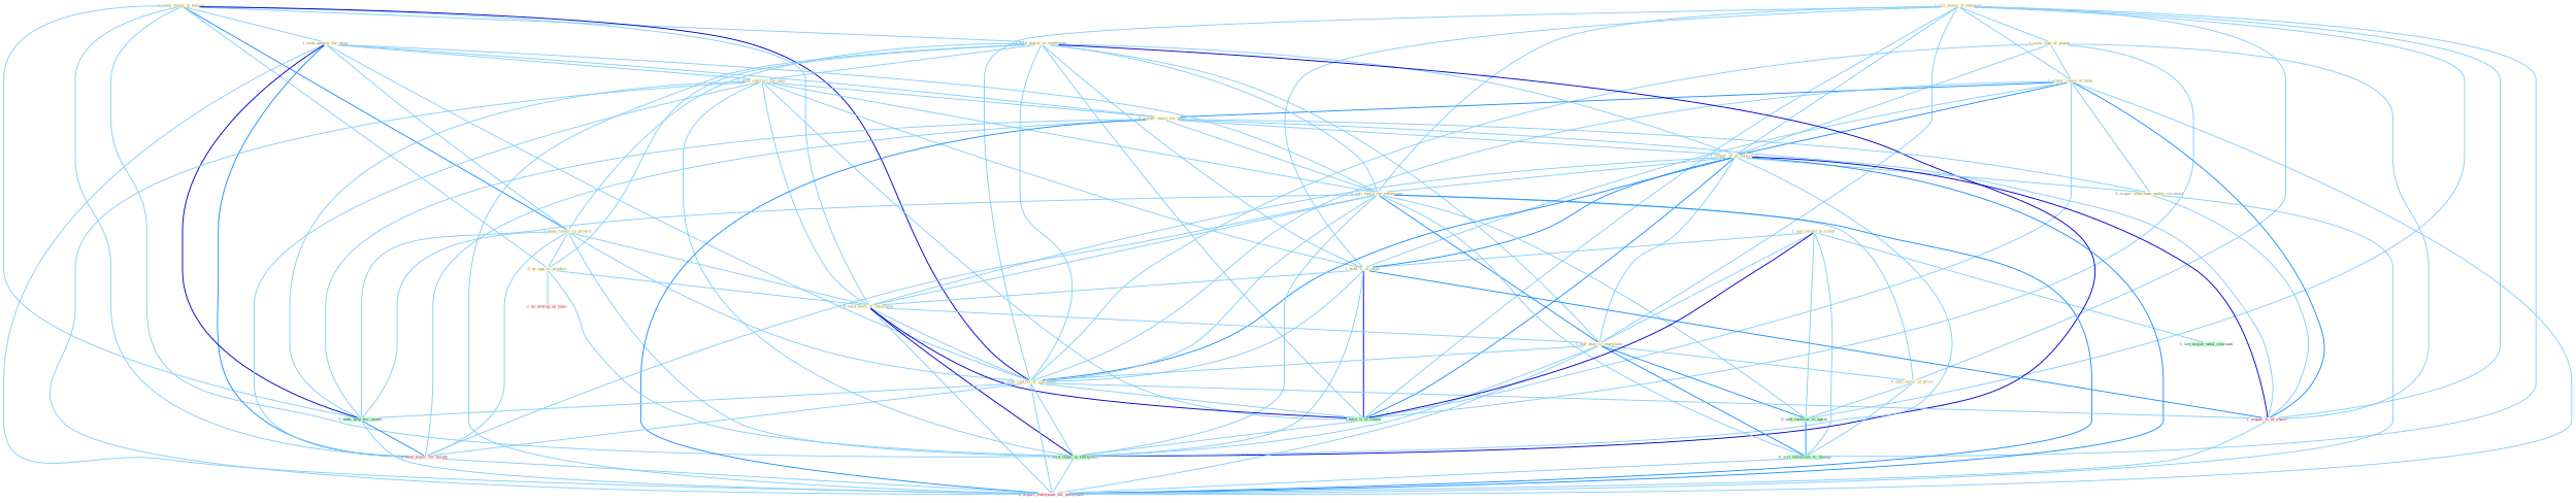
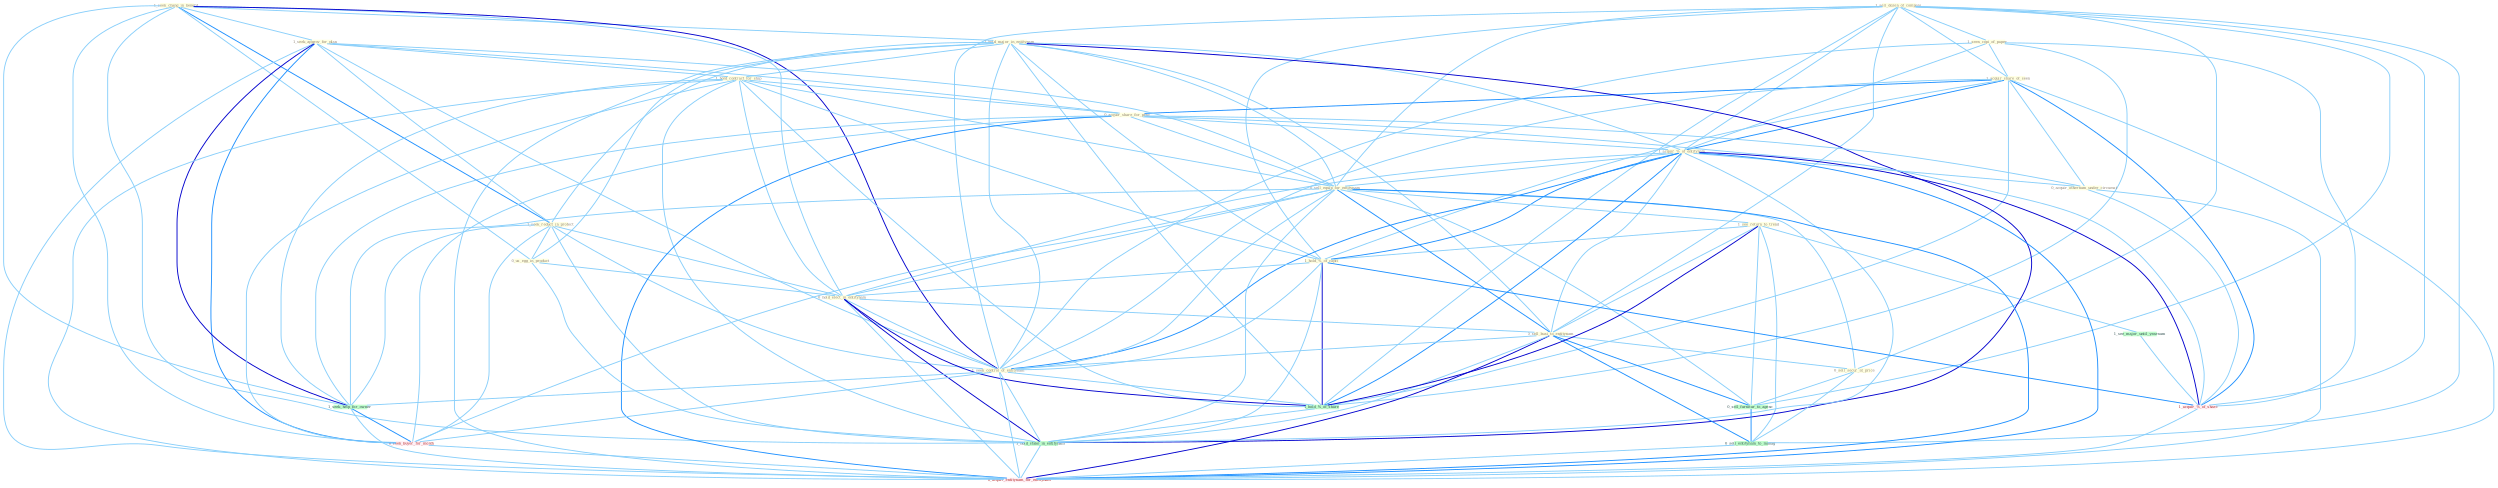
  graph {
    node [color="#ffffe0" fixedsize=true fontcolor="#8b7d6b" fontsize=4 shape=polygon style=filled]
    edge [color="#87cefa" w=1]
    "1_sell_dozen_of_compani " [height=.06 width=.5]
    "1_see_return_to_trend " [height=.06 width=.5]
    "1_seek_chang_in_benefit " [height=.06 width=.5]
    "1_seen_copi_of_paper " [height=.06 width=.5]
-   "1_acquir_share_of_bank " [height=.06 width=.5]
+   "1_acquir_share_of_bank " [height=.06 width=.5 label="1_acquir_share_of_seen"]
    "1_hold_major_in_entitynam " [height=.06 width=.5]
    "1_seek_approv_for_plan " [height=.06 width=.5]
    "1_seek_reduct_in_protect " [height=.06 width=.5]
    "1_hold_contract_for_ship " [height=.06 width=.5]
    "0_acquir_share_for_penc " [height=.06 width=.5]
    "0_us_egg_in_product " [height=.06 width=.5]
    "1_acquir_%_of_entitynam " [height=.06 width=.5]
    "0_sell_equip_for_entitynam " [height=.06 width=.5]
    "1_hold_%_of_capit " [height=.06 width=.5]
    "0_acquir_othernum_under_circumst " [height=.06 width=.5]
    "0_hold_elect_in_entitynam " [height=.06 width=.5]
    "0_sell_busi_to_entitynam " [height=.06 width=.5]
    "0_sell_secur_at_price " [height=.06 width=.5]
    "1_seek_control_of_entitynam " [height=.06 width=.5]
    "0_seek_buyer_for_month " [color="#fff0f5" fontcolor="#b22222" height=.06 width=.5]
    "1_acquir_%_of_share " [color="#fff0f5" fontcolor="#b22222" height=.06 width=.5]
-   "0_us_averag_as_base " [color="#fff0f5" fontcolor="#b22222" height=.06 width=.5]
    "0_acquir_entitynam_for_entitynam " [color="#fff0f5" fontcolor="#b22222" height=.06 width=.5]
    "1_hold_%_of_share " [color="#BDFCC9" fontcolor="#2f4f4f" height=.06 width=.5]
    "0_sell_furnitur_to_agenc " [color="#BDFCC9" fontcolor="#2f4f4f" height=.06 width=.5]
    "0_sell_entitynam_to_manag " [color="#BDFCC9" fontcolor="#2f4f4f" height=.06 width=.5]
    n27 [color="#BDFCC9" fontcolor="#2f4f4f" height=.06 label="1_see_major_until_yearnum" width=.5]
    "1_hold_stake_in_entitynam " [color="#BDFCC9" fontcolor="#2f4f4f" height=.06 width=.5]
    "1_seek_help_for_owner " [color="#BDFCC9" fontcolor="#2f4f4f" height=.06 width=.5]
    subgraph sub_1 {
      "1_sell_dozen_of_compani "
      "1_see_return_to_trend "
      "1_seek_chang_in_benefit "
      "1_seen_copi_of_paper "
      "1_acquir_share_of_bank "
      "1_hold_major_in_entitynam "
      "1_seek_approv_for_plan "
      "1_seek_reduct_in_protect "
      "1_hold_contract_for_ship "
      "0_acquir_share_for_penc "
      "0_us_egg_in_product "
      "1_acquir_%_of_entitynam "
      "0_sell_equip_for_entitynam "
      "1_hold_%_of_capit "
      "0_acquir_othernum_under_circumst "
      "0_hold_elect_in_entitynam "
      "0_sell_busi_to_entitynam "
      "0_sell_secur_at_price "
      "1_seek_control_of_entitynam "
    }
    subgraph sub_2 {
      "0_seek_buyer_for_month "
      "1_acquir_%_of_share "
-     "0_us_averag_as_base "
      "0_acquir_entitynam_for_entitynam "
    }
    "1_sell_dozen_of_compani " -- "1_seen_copi_of_paper "
    "1_sell_dozen_of_compani " -- "1_acquir_share_of_bank "
    "1_sell_dozen_of_compani " -- "1_acquir_%_of_entitynam "
    "1_sell_dozen_of_compani " -- "0_sell_equip_for_entitynam "
    "1_sell_dozen_of_compani " -- "1_hold_%_of_capit "
    "1_sell_dozen_of_compani " -- "0_sell_busi_to_entitynam "
    "1_sell_dozen_of_compani " -- "0_sell_secur_at_price "
    "1_sell_dozen_of_compani " -- "1_seek_control_of_entitynam "
    "1_sell_dozen_of_compani " -- "1_acquir_%_of_share "
    "1_sell_dozen_of_compani " -- "1_hold_%_of_share "
    "1_sell_dozen_of_compani " -- "0_sell_furnitur_to_agenc "
    "1_sell_dozen_of_compani " -- "0_sell_entitynam_to_manag "
    "1_see_return_to_trend " -- "1_hold_%_of_capit "
    "1_see_return_to_trend " -- "0_sell_busi_to_entitynam "
    "1_see_return_to_trend " -- "0_sell_furnitur_to_agenc "
    "1_see_return_to_trend " -- "0_sell_entitynam_to_manag "
    "1_see_return_to_trend " -- n27
    "1_seek_chang_in_benefit " -- "1_hold_major_in_entitynam "
    "1_seek_chang_in_benefit " -- "1_seek_approv_for_plan "
    "1_seek_chang_in_benefit " -- "1_seek_reduct_in_protect " [color="#1e90ff" w=2]
    "1_seek_chang_in_benefit " -- "0_us_egg_in_product "
    "1_seek_chang_in_benefit " -- "0_hold_elect_in_entitynam "
    "1_seek_chang_in_benefit " -- "1_seek_control_of_entitynam " [color="#0000cd"]
    "1_seek_chang_in_benefit " -- "0_seek_buyer_for_month "
    "1_seek_chang_in_benefit " -- "1_hold_stake_in_entitynam "
    "1_seek_chang_in_benefit " -- "1_seek_help_for_owner "
    "1_seen_copi_of_paper " -- "1_acquir_share_of_bank "
    "1_seen_copi_of_paper " -- "1_acquir_%_of_entitynam "
    "1_seen_copi_of_paper " -- "1_seek_control_of_entitynam "
    "1_seen_copi_of_paper " -- "1_acquir_%_of_share "
    "1_seen_copi_of_paper " -- "1_hold_%_of_share "
    "1_acquir_share_of_bank " -- "0_acquir_share_for_penc " [color="#1e90ff" w=2]
    "1_acquir_share_of_bank " -- "1_acquir_%_of_entitynam " [color="#1e90ff" w=2]
    "1_acquir_share_of_bank " -- "1_hold_%_of_capit "
    "1_acquir_share_of_bank " -- "0_acquir_othernum_under_circumst "
    "1_acquir_share_of_bank " -- "1_seek_control_of_entitynam "
    "1_acquir_share_of_bank " -- "1_acquir_%_of_share " [color="#1e90ff" w=2]
    "1_acquir_share_of_bank " -- "0_acquir_entitynam_for_entitynam "
    "1_acquir_share_of_bank " -- "1_hold_%_of_share "
    "1_hold_major_in_entitynam " -- "1_seek_reduct_in_protect "
    "1_hold_major_in_entitynam " -- "1_hold_contract_for_ship "
    "1_hold_major_in_entitynam " -- "0_us_egg_in_product "
    "1_hold_major_in_entitynam " -- "1_acquir_%_of_entitynam "
    "1_hold_major_in_entitynam " -- "0_sell_equip_for_entitynam "
    "1_hold_major_in_entitynam " -- "1_hold_%_of_capit "
    "1_hold_major_in_entitynam " -- "0_sell_busi_to_entitynam "
    "1_hold_major_in_entitynam " -- "1_seek_control_of_entitynam "
    "1_hold_major_in_entitynam " -- "0_acquir_entitynam_for_entitynam "
    "1_hold_major_in_entitynam " -- "1_hold_%_of_share "
    "1_hold_major_in_entitynam " -- "1_hold_stake_in_entitynam " [color="#0000cd" w=3]
    "1_seek_approv_for_plan " -- "1_seek_reduct_in_protect "
    "1_seek_approv_for_plan " -- "1_hold_contract_for_ship "
    "1_seek_approv_for_plan " -- "0_acquir_share_for_penc "
    "1_seek_approv_for_plan " -- "0_sell_equip_for_entitynam "
    "1_seek_approv_for_plan " -- "1_seek_control_of_entitynam "
    "1_seek_approv_for_plan " -- "0_seek_buyer_for_month " [color="#1e90ff" w=2]
    "1_seek_approv_for_plan " -- "0_acquir_entitynam_for_entitynam "
    "1_seek_approv_for_plan " -- "1_seek_help_for_owner " [color="#0000cd" w=2]
    "1_seek_reduct_in_protect " -- "0_us_egg_in_product "
    "1_seek_reduct_in_protect " -- "0_hold_elect_in_entitynam "
    "1_seek_reduct_in_protect " -- "1_seek_control_of_entitynam "
    "1_seek_reduct_in_protect " -- "0_seek_buyer_for_month "
    "1_seek_reduct_in_protect " -- "1_hold_stake_in_entitynam "
    "1_seek_reduct_in_protect " -- "1_seek_help_for_owner "
    "1_hold_contract_for_ship " -- "0_acquir_share_for_penc "
    "1_hold_contract_for_ship " -- "0_sell_equip_for_entitynam "
    "1_hold_contract_for_ship " -- "1_hold_%_of_capit "
    "1_hold_contract_for_ship " -- "0_hold_elect_in_entitynam "
    "1_hold_contract_for_ship " -- "0_seek_buyer_for_month "
    "1_hold_contract_for_ship " -- "0_acquir_entitynam_for_entitynam "
    "1_hold_contract_for_ship " -- "1_hold_%_of_share "
    "1_hold_contract_for_ship " -- "1_hold_stake_in_entitynam "
    "1_hold_contract_for_ship " -- "1_seek_help_for_owner "
    "0_acquir_share_for_penc " -- "1_acquir_%_of_entitynam "
    "0_acquir_share_for_penc " -- "0_sell_equip_for_entitynam "
    "0_acquir_share_for_penc " -- "0_acquir_othernum_under_circumst "
    "0_acquir_share_for_penc " -- "0_seek_buyer_for_month "
    "0_acquir_share_for_penc " -- "1_acquir_%_of_share "
    "0_acquir_share_for_penc " -- "0_acquir_entitynam_for_entitynam " [color="#1e90ff" w=2]
    "0_acquir_share_for_penc " -- "1_seek_help_for_owner "
    "0_us_egg_in_product " -- "0_hold_elect_in_entitynam "
-   "0_us_egg_in_product " -- "0_us_averag_as_base "
    "0_us_egg_in_product " -- "1_hold_stake_in_entitynam "
    "1_acquir_%_of_entitynam " -- "0_sell_equip_for_entitynam "
    "1_acquir_%_of_entitynam " -- "1_hold_%_of_capit " [color="#1e90ff" w=2]
    "1_acquir_%_of_entitynam " -- "0_acquir_othernum_under_circumst "
    "1_acquir_%_of_entitynam " -- "0_hold_elect_in_entitynam "
    "1_acquir_%_of_entitynam " -- "0_sell_busi_to_entitynam "
    "1_acquir_%_of_entitynam " -- "1_seek_control_of_entitynam " [color="#1e90ff" w=2]
    "1_acquir_%_of_entitynam " -- "1_acquir_%_of_share " [color="#0000cd" w=3]
    "1_acquir_%_of_entitynam " -- "0_acquir_entitynam_for_entitynam " [color="#1e90ff" w=2]
    "1_acquir_%_of_entitynam " -- "1_hold_%_of_share " [color="#1e90ff" w=2]
    "1_acquir_%_of_entitynam " -- "1_hold_stake_in_entitynam "
    "0_sell_equip_for_entitynam " -- "0_hold_elect_in_entitynam "
    "0_sell_equip_for_entitynam " -- "0_sell_busi_to_entitynam " [color="#1e90ff" w=2]
    "0_sell_equip_for_entitynam " -- "0_sell_secur_at_price "
    "0_sell_equip_for_entitynam " -- "1_seek_control_of_entitynam "
    "0_sell_equip_for_entitynam " -- "0_seek_buyer_for_month "
    "0_sell_equip_for_entitynam " -- "0_acquir_entitynam_for_entitynam " [color="#1e90ff" w=2]
    "0_sell_equip_for_entitynam " -- "0_sell_furnitur_to_agenc "
-   "0_sell_equip_for_entitynam " -- "0_sell_entitynam_to_manag "
+   "0_sell_equip_for_entitynam " -- "1_see_return_to_trend "
    "0_sell_equip_for_entitynam " -- "1_hold_stake_in_entitynam "
    "0_sell_equip_for_entitynam " -- "1_seek_help_for_owner "
    "1_hold_%_of_capit " -- "0_hold_elect_in_entitynam "
    "1_hold_%_of_capit " -- "1_seek_control_of_entitynam "
    "1_hold_%_of_capit " -- "1_acquir_%_of_share " [color="#1e90ff" w=2]
    "1_hold_%_of_capit " -- "1_hold_%_of_share " [color="#0000cd" w=3]
    "1_hold_%_of_capit " -- "1_hold_stake_in_entitynam "
    "0_acquir_othernum_under_circumst " -- "1_acquir_%_of_share "
    "0_acquir_othernum_under_circumst " -- "0_acquir_entitynam_for_entitynam "
    "0_hold_elect_in_entitynam " -- "0_sell_busi_to_entitynam "
    "0_hold_elect_in_entitynam " -- "1_seek_control_of_entitynam "
    "0_hold_elect_in_entitynam " -- "0_acquir_entitynam_for_entitynam "
    "0_hold_elect_in_entitynam " -- "1_hold_%_of_share " [color="#0000cd"]
    "0_hold_elect_in_entitynam " -- "1_hold_stake_in_entitynam " [color="#0000cd" w=3]
    "0_sell_busi_to_entitynam " -- "0_sell_secur_at_price "
    "0_sell_busi_to_entitynam " -- "1_seek_control_of_entitynam "
-   "0_sell_busi_to_entitynam " -- "0_acquir_entitynam_for_entitynam "
+   "0_sell_busi_to_entitynam " -- "0_acquir_entitynam_for_entitynam " [color="#0000cd"]
    "0_sell_busi_to_entitynam " -- "0_sell_furnitur_to_agenc " [color="#1e90ff" w=2]
    "0_sell_busi_to_entitynam " -- "0_sell_entitynam_to_manag " [color="#1e90ff" w=2]
    "0_sell_busi_to_entitynam " -- "1_hold_stake_in_entitynam "
    "0_sell_secur_at_price " -- "0_sell_furnitur_to_agenc "
    "0_sell_secur_at_price " -- "0_sell_entitynam_to_manag "
    "1_seek_control_of_entitynam " -- "0_seek_buyer_for_month "
-   "1_seek_control_of_entitynam " -- "1_acquir_%_of_share "
+   n27 -- "1_acquir_%_of_share "
    "1_seek_control_of_entitynam " -- "0_acquir_entitynam_for_entitynam "
    "1_seek_control_of_entitynam " -- "1_hold_%_of_share "
    "1_seek_control_of_entitynam " -- "1_hold_stake_in_entitynam "
    "1_seek_control_of_entitynam " -- "1_seek_help_for_owner "
    "0_seek_buyer_for_month " -- "0_acquir_entitynam_for_entitynam "
    "1_acquir_%_of_share " -- "0_acquir_entitynam_for_entitynam "
    "1_hold_%_of_share " -- "1_see_return_to_trend " [color="#0000cd" w=3]
    "1_hold_%_of_share " -- "1_hold_stake_in_entitynam "
    "0_sell_furnitur_to_agenc " -- "0_sell_entitynam_to_manag " [color="#1e90ff" w=2]
    "0_sell_entitynam_to_manag " -- "0_acquir_entitynam_for_entitynam "
    "1_hold_stake_in_entitynam " -- "0_acquir_entitynam_for_entitynam "
    "1_seek_help_for_owner " -- "0_seek_buyer_for_month " [color="#1e90ff" w=2]
    "1_seek_help_for_owner " -- "0_acquir_entitynam_for_entitynam "
  }
